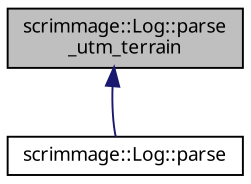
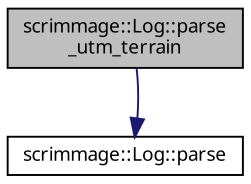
  digraph {
    rankdir=TB
    fontname="Noto Sans"
    node [color=black fontname="Noto Sans" fontsize=10 shape=record style=filled]
    n1 [fillcolor=grey75 fontcolor=black height=0.2 label="scrimmage::Log::parse\l_utm_terrain" width=0.4]
    n2 [fillcolor=white height=0.2 label="scrimmage::Log::parse" width=0.4]
-   n1 -> n2 [color=midnightblue dir=back fontname="Noto Sans" fontsize=10 labelfontname=Helvetica labelfontsize=10 style=solid]
+   n2 -> n1 [color=midnightblue dir=back fontname="Noto Sans" fontsize=10 labelfontname=Helvetica labelfontsize=10 style=solid]
  }
